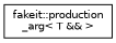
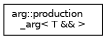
  digraph {
    rankdir=LR
-   n1 [color=black fillcolor=white fontname=Helvetica fontsize=10 height=0.2 label="fakeit::production\l_arg\< T && \>" shape=record style=filled width=0.4]
+   n1 [color=black fillcolor=white fontname=Helvetica fontsize=10 height=0.2 label="arg::production\l_arg\< T && \>" shape=record style=filled width=0.4]
  }
